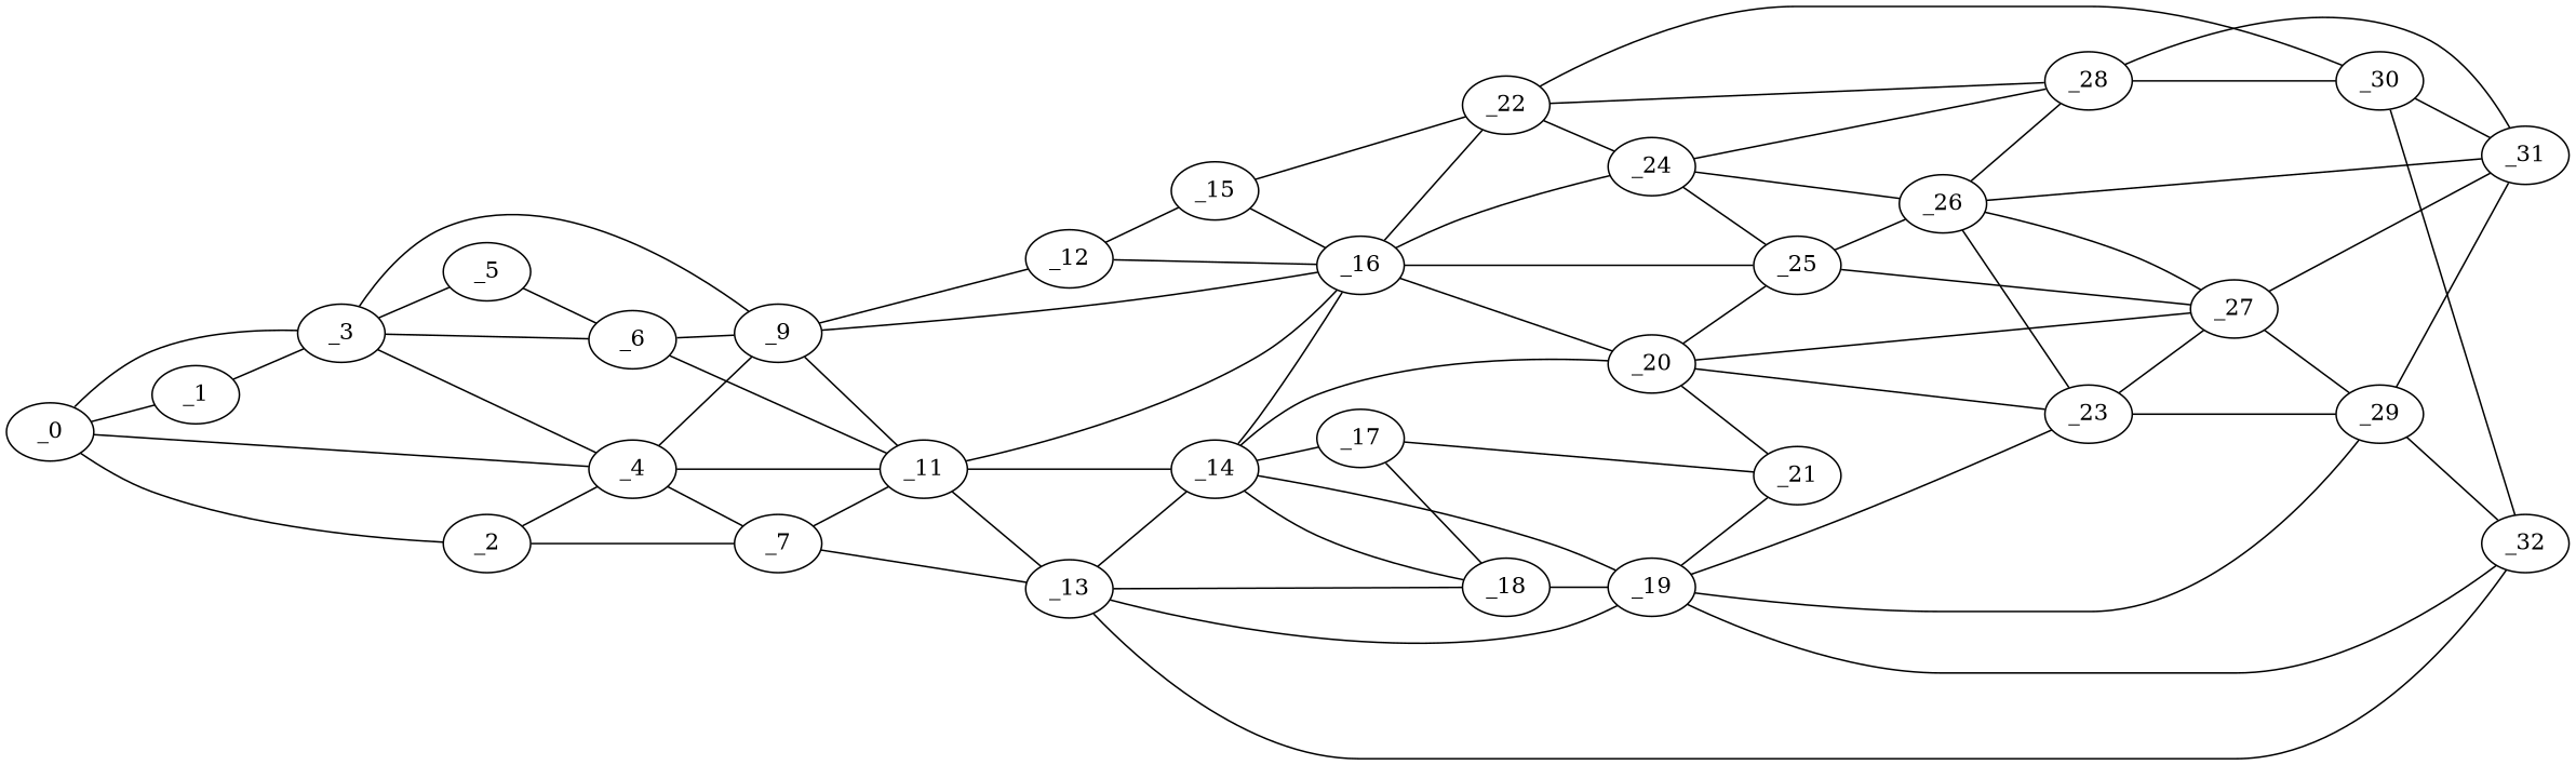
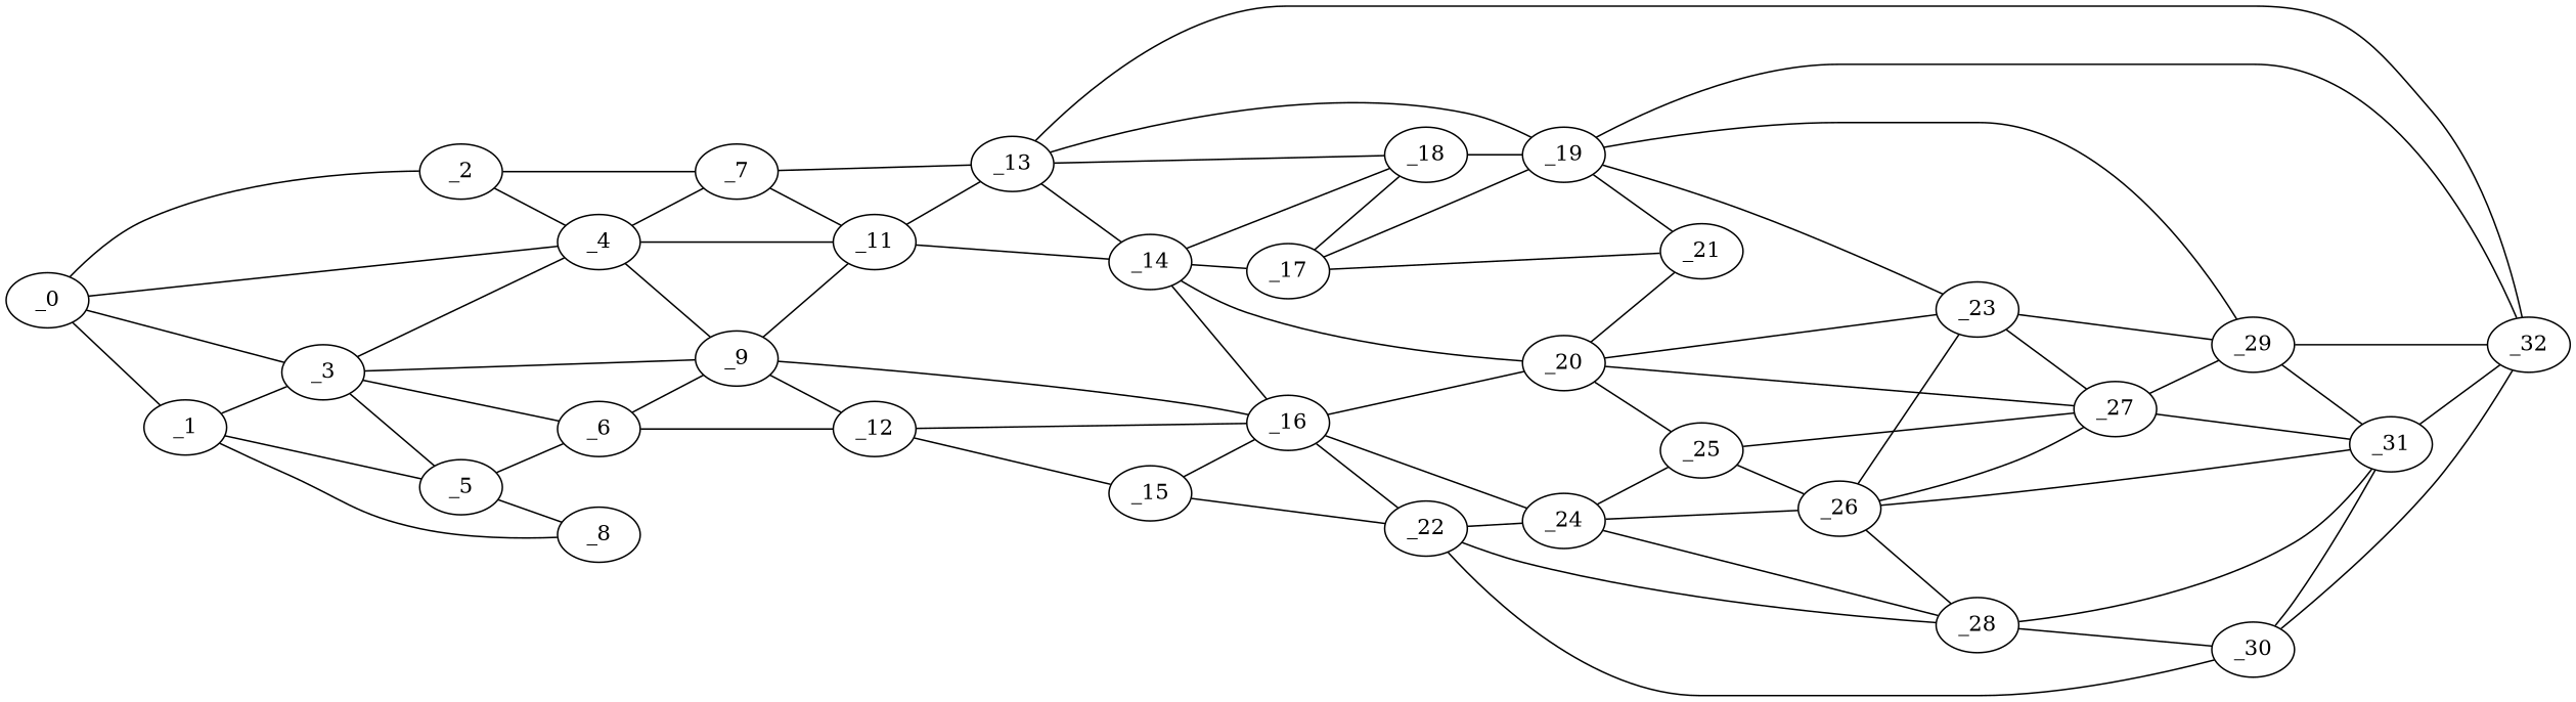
  graph {
    rankdir=LR
    node [x=29 y=70]
    edge [valence=2]
    _0 [x=16 y=60]
    _1 [x=19 y=78]
    _2 [x=22 y=20]
    _3 [x=26 y=71]
    _4 [y=40]
    _5 [y=81]
+   _8 [x=36 y=84]
    _7 [x=35 y=16]
    _6 [x=33 y=73]
    _9 [x=43]
    _11 [x=46 y=39]
    _13 [x=62 y=15]
    _12 [x=46 y=74]
    _16 [x=68]
    _14 [x=67 y=36]
    _15 [x=67 y=91]
    _18 [x=74 y=27]
    _19 [x=79 y=28]
    _32 [x=126 y=38]
    _20 [x=80 y=52]
    _22 [x=82 y=90]
    _24 [x=92 y=86]
    _25 [x=97 y=80]
    _17 [x=72 y=36]
    _21 [x=81 y=44]
    _23 [x=91 y=42]
    _29 [x=118 y=42]
    _27 [x=109 y=46]
    _28 [x=109 y=83]
    _30 [x=121 y=82]
    _26 [x=102 y=80]
    _31 [x=122 y=51]
    _0 -- _1 [valence=1]
    _0 -- _2 [valence=1]
    _0 -- _3
    _0 -- _4 [valence=1]
    _1 -- _3
+   _1 -- _5
+   _1 -- _8 [valence=1]
    _2 -- _4
    _2 -- _7 [valence=1]
    _3 -- _4 [valence=1]
    _3 -- _5 [valence=1]
    _3 -- _6
    _3 -- _9
    _4 -- _7
    _4 -- _9
    _4 -- _11
+   _5 -- _8 [valence=1]
    _5 -- _6
    _7 -- _11
    _7 -- _13 [valence=1]
    _6 -- _9 [valence=1]
-   _6 -- _11
+   _6 -- _12
    _9 -- _11 [valence=1]
    _9 -- _12
    _9 -- _16
    _11 -- _13 [valence=1]
-   _11 -- _16
    _11 -- _14
    _13 -- _14
    _13 -- _18
    _13 -- _19 [valence=1]
    _13 -- _32 [valence=1]
    _12 -- _16
    _12 -- _15
    _16 -- _20 [valence=1]
    _16 -- _22
    _16 -- _24
-   _16 -- _25
    _14 -- _16 [valence=1]
    _14 -- _18
    _14 -- _20
    _14 -- _17 [valence=1]
    _15 -- _16 [valence=1]
    _15 -- _22 [valence=1]
    _18 -- _19
    _19 -- _32
    _19 -- _21
    _19 -- _23 [valence=1]
    _19 -- _29
    _20 -- _25
    _20 -- _21
    _20 -- _23
    _20 -- _27 [valence=1]
    _22 -- _24 [valence=1]
    _22 -- _28
    _22 -- _30 [valence=1]
    _24 -- _25 [valence=1]
    _24 -- _28 [valence=1]
    _24 -- _26
    _25 -- _27
    _25 -- _26
    _17 -- _18
-   _14 -- _19 [valence=1]
+   _17 -- _19 [valence=1]
    _17 -- _21
    _23 -- _29
    _23 -- _27
    _29 -- _32 [valence=1]
    _29 -- _31
    _27 -- _29
    _27 -- _31 [valence=1]
    _28 -- _30
    _28 -- _31 [valence=1]
    _30 -- _32 [valence=1]
    _30 -- _31 [valence=1]
    _26 -- _23
    _26 -- _27
    _26 -- _28 [valence=1]
    _26 -- _31
+   _31 -- _32 [valence=1]
  }
